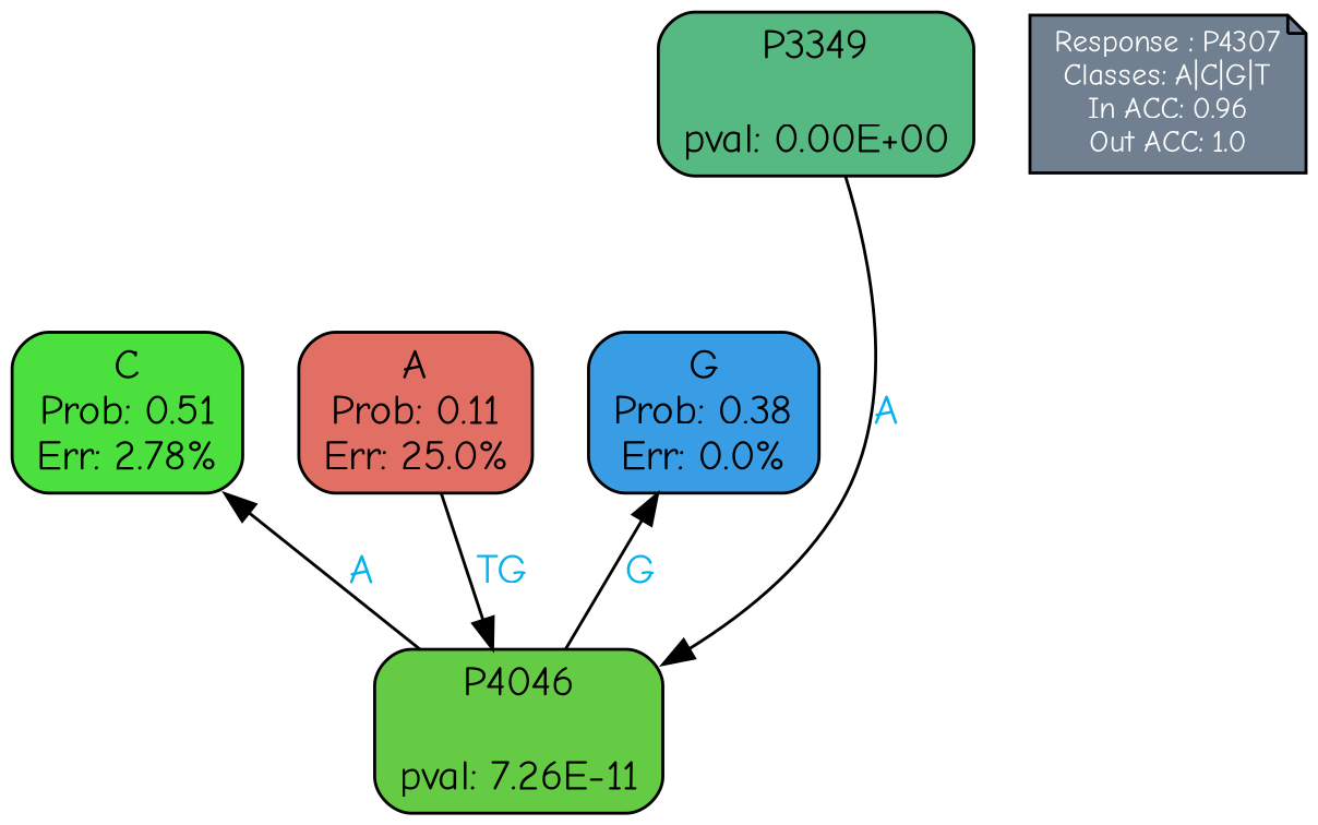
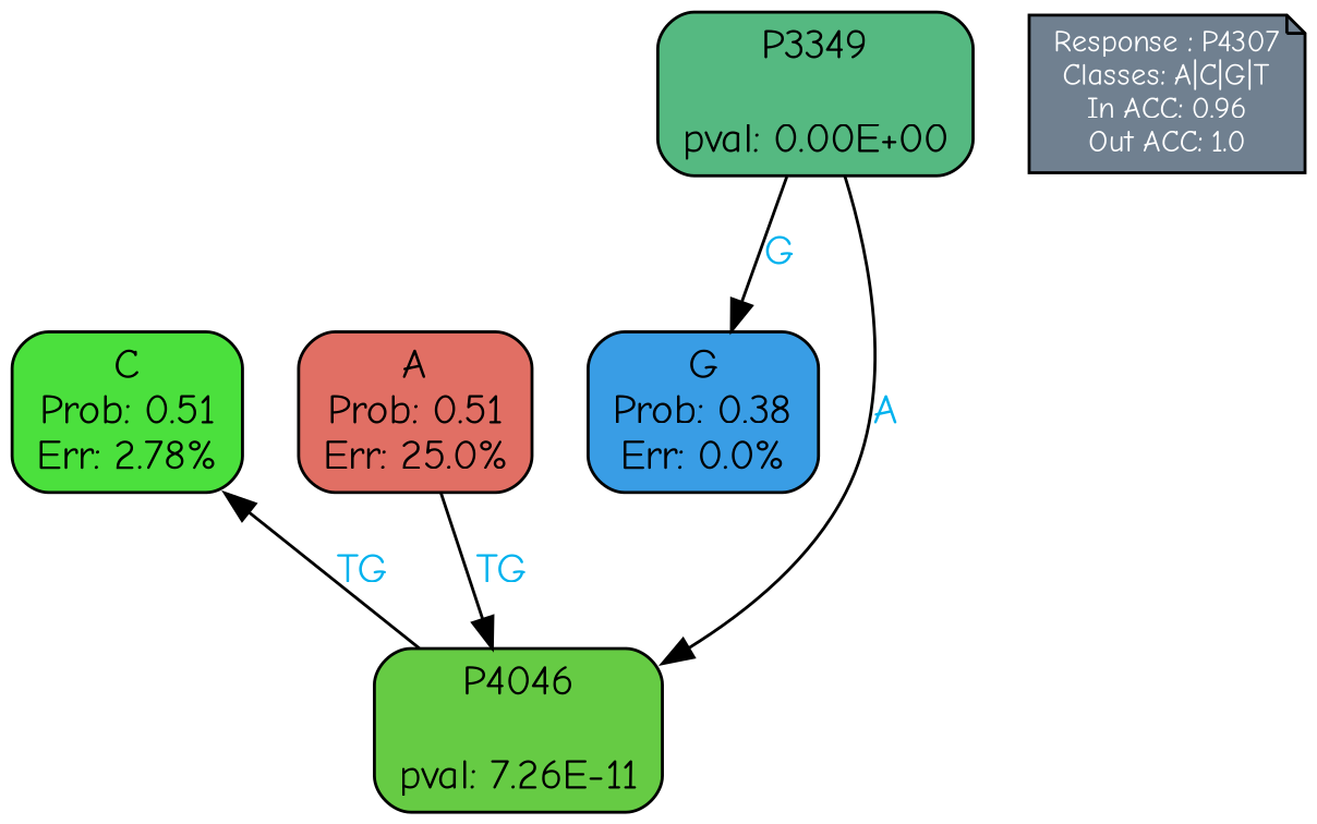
  digraph {
    fontname="Comic Neue"
    ranksep=equally
    splines=polylines
    node [color=black fontname="Comic Neue" shape=box style="filled, rounded"]
    edge [fontcolor=deepskyblue2 fontname="Comic Neue"]
    n1 [fillcolor="#4be03d" label="C\nProb: 0.51\nErr: 2.78%"]
-   n2 [fillcolor="#e16f64" label="A\nProb: 0.11\nErr: 25.0%"]
+   n2 [fillcolor="#e16f64" label="A\nProb: 0.51\nErr: 25.0%"]
    n3 [fillcolor="#399de5" label="G\nProb: 0.38\nErr: 0.0%"]
    n4 [align=left fillcolor=slategray fontcolor=white fontsize=10 label="Response : P4307\nClasses: A|C|G|T\nIn ACC: 0.96\nOut ACC: 1.0\n" shape=note style=filled]
    n5 [fillcolor="#55b981" label="P3349\n\npval: 0.00E+00"]
    n6 [fillcolor="#66cb44" label="P4046\n\npval: 7.26E-11"]
    subgraph sub_1 {
      rank=same
      n1
      n2
      n3
    }
    subgraph sub_2 {
      rank=same
      n4
      n5
    }
    n2 -> n6 [label=TG]
-   n6 -> n3 [label=G]
+   n5 -> n3 [label=G]
    n5 -> n6 [label=A]
-   n6 -> n1 [label=A]
+   n6 -> n1 [label=TG]
  }
